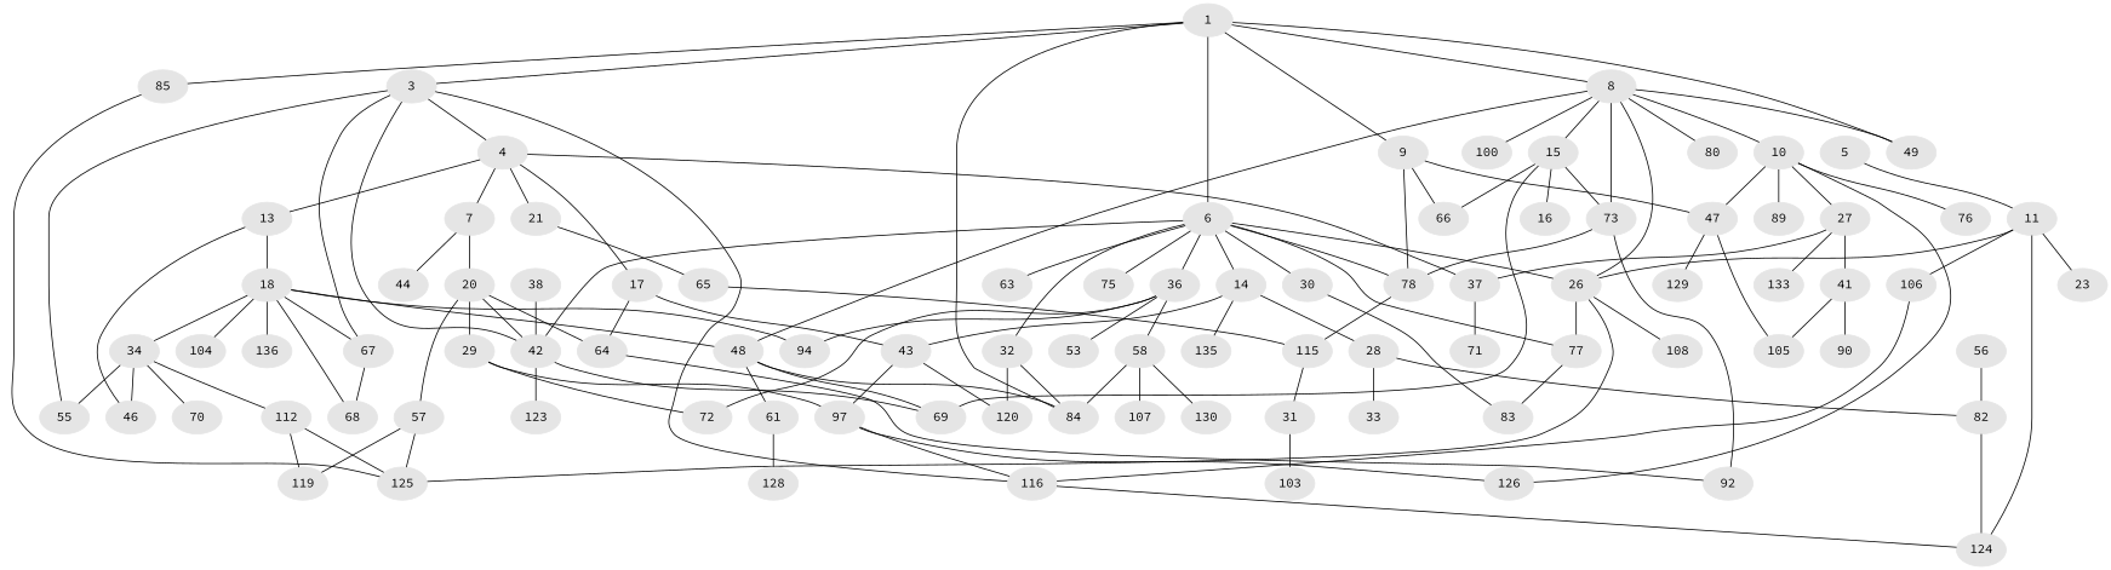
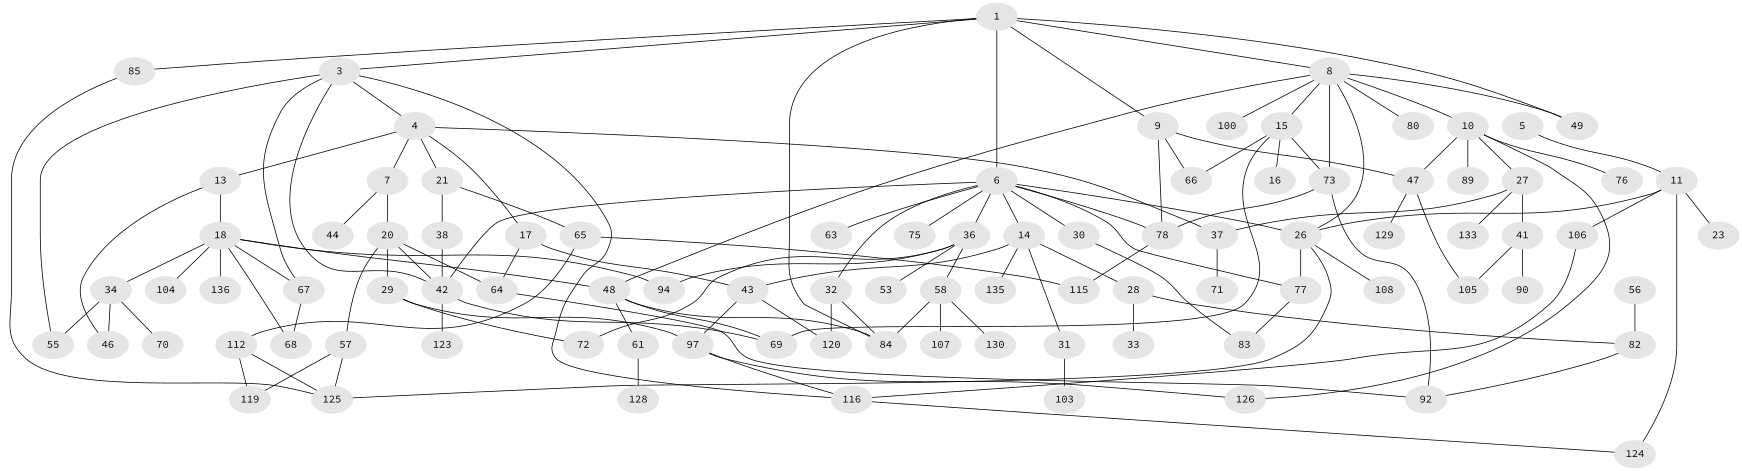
  graph {
    fontname="Source Code Pro"
    node [color=gray90 fontname="Source Code Pro" style=filled]
    edge [fontname="Source Code Pro"]
    1 [super="+2"]
    3 [super="+24"]
    6 [super="+12"]
    8 [super="+19"]
    9
    49
    84
    85 [super="+109"]
    4 [super="+50"]
    42 [super="+122"]
    55
    67 [super="+95"]
    116 [super="+118"]
    14 [super="+22"]
    26 [super="+51"]
    30 [super="+79"]
    32 [super="+93"]
    36
    63 [super="+96"]
    75
    78 [super="+88"]
    77
    10 [super="+121"]
    15 [super="+39"]
    48 [super="+91"]
    73 [super="+132"]
    80
    100
    47 [super="+102"]
    66 [super="+110"]
    125 [super="+131"]
    7 [super="+25"]
    13 [super="+52"]
    17
    21
    37 [super="+74"]
    69
    123
    68
    124
    11 [super="+59"]
    5
    20 [super="+54"]
    44
    18 [super="+35"]
    46 [super="+113"]
    43 [super="+45"]
    64 [super="+114"]
    38
    65
    71 [super="+87"]
    23
    106 [super="+127"]
    28
    31
    135
    108
    83
    120
    94 [super="+117"]
    72 [super="+98"]
    53 [super="+86"]
    58 [super="+60"]
    115
    29
    57
    27
    76
    n69 [label=89]
    126
    16 [super="+40"]
    61
    92 [super="+99"]
    105 [super="+111"]
    129
    41
    133
    34
    104
    136
    33
    82 [super="+101"]
    103
    97
    70
    112 [super="+134"]
    119
    56 [super="+89"]
    90
    107
    130
    128
    1 -- 3
    1 -- 6
    1 -- 8
    1 -- 9
    1 -- 49
    1 -- 84
    1 -- 85
    3 -- 4
    3 -- 42
    3 -- 55
    3 -- 67
    3 -- 116
    6 -- 42
    6 -- 14
    6 -- 26
    6 -- 30
    6 -- 32
    6 -- 36
    6 -- 63
    6 -- 75
    6 -- 78
    6 -- 77
    8 -- 49
    8 -- 26
    8 -- 10
    8 -- 15
    8 -- 48
    8 -- 73
    8 -- 80
    8 -- 100
    9 -- 78
    9 -- 47
    9 -- 66
    85 -- 125
    4 -- 7
    4 -- 13
    4 -- 17
    4 -- 21
    4 -- 37
    42 -- 69
    42 -- 123
    67 -- 68
    116 -- 124
    14 -- 43
    14 -- 28
-   115 -- 31
+   14 -- 31
    14 -- 135
    26 -- 77
    26 -- 125
    26 -- 108
    30 -- 83
    32 -- 84
    32 -- 120
    36 -- 94
    36 -- 72
    36 -- 53
    36 -- 58
    78 -- 115
    77 -- 83
    10 -- 47
    10 -- 27
    10 -- 76
    10 -- n69
    10 -- 126
    15 -- 73
    15 -- 66
    15 -- 69
    15 -- 16
    48 -- 84
    48 -- 69
    48 -- 61
    73 -- 78 [weight=2]
    73 -- 92
    47 -- 105
    47 -- 129
    7 -- 20
    7 -- 44
    13 -- 18
    13 -- 46
    17 -- 43
    17 -- 64
+   21 -- 38
    21 -- 65
    37 -- 71
    11 -- 26
    11 -- 124
    11 -- 23
    11 -- 106
    5 -- 11
    20 -- 42
    20 -- 64
    20 -- 29
    20 -- 57
    18 -- 67
    18 -- 48
    18 -- 68
    18 -- 94
    18 -- 34
    18 -- 104
    18 -- 136
    43 -- 120
    43 -- 97
    64 -- 92
    38 -- 42
    65 -- 115
    106 -- 116
    28 -- 33
    28 -- 82
    31 -- 103
    58 -- 84
    58 -- 107
    58 -- 130
    29 -- 72
    29 -- 97
    57 -- 125
    57 -- 119
    27 -- 37
    27 -- 41
    27 -- 133
    61 -- 128
    41 -- 105
    41 -- 90
    34 -- 55
    34 -- 46
    34 -- 70
-   34 -- 112
-   82 -- 124
+   65 -- 112
+   82 -- 92
    97 -- 116
    97 -- 126
    112 -- 125
    112 -- 119
    56 -- 82
  }
